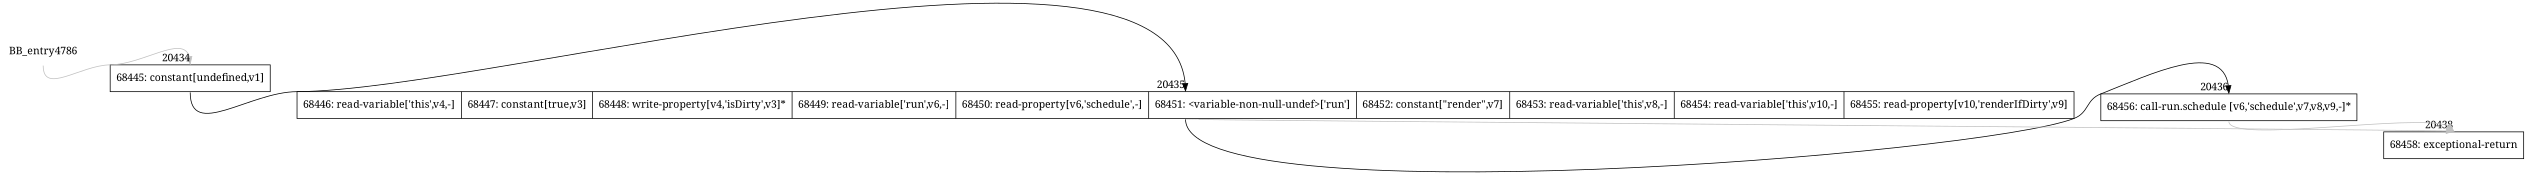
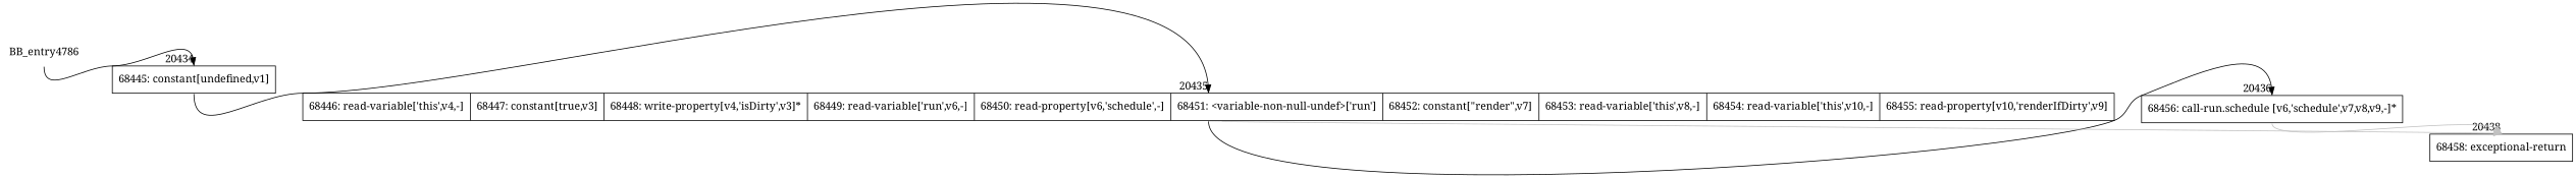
  digraph {
    fontname="Noto Serif"
    rankdir=LR
    node [fontname="Noto Serif" shape=record]
    edge [fontname="Noto Serif" headport=n tailport=s]
    n1 [label=BB_entry4786 shape=none]
    n2 [label="{68445: constant[undefined,v1]}"]
    n3 [label="{68446: read-variable['this',v4,-]|68447: constant[true,v3]|68448: write-property[v4,'isDirty',v3]*|68449: read-variable['run',v6,-]|68450: read-property[v6,'schedule',-]|68451: \<variable-non-null-undef\>['run']|68452: constant[\"render\",v7]|68453: read-variable['this',v8,-]|68454: read-variable['this',v10,-]|68455: read-property[v10,'renderIfDirty',v9]}"]
    n4 [label="{68456: call-run.schedule [v6,'schedule',v7,v8,v9,-]*}"]
    n5 [label="{68458: exceptional-return}"]
-   n1 -> n2 [headlabel="    20434" color=gray]
+   n1 -> n2 [headlabel="    20434"]
    n2 -> n3 [headlabel="      20435"]
    n3 -> n4 [headlabel="      20436"]
    n3 -> n5 [color=gray headlabel="      20438"]
    n4 -> n5 [color=gray]
  }
